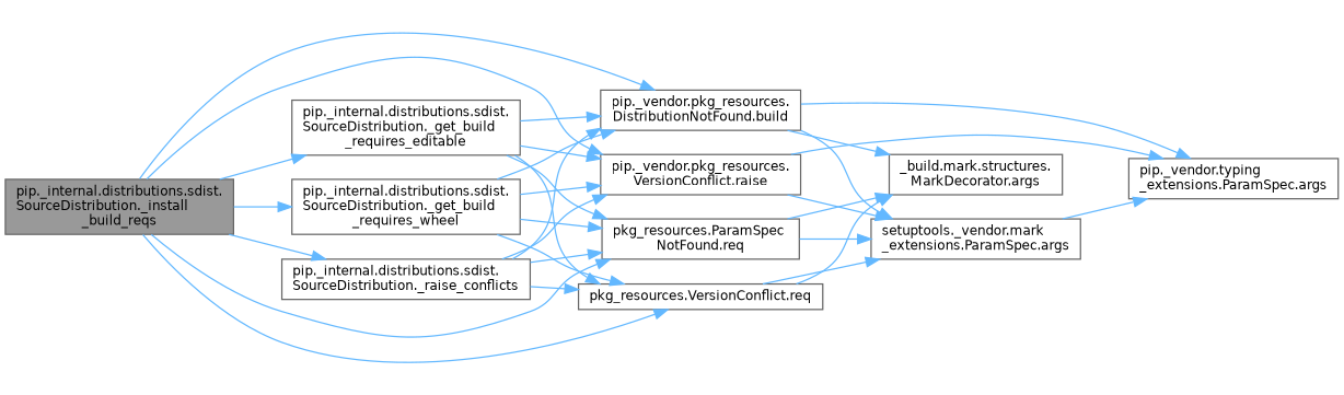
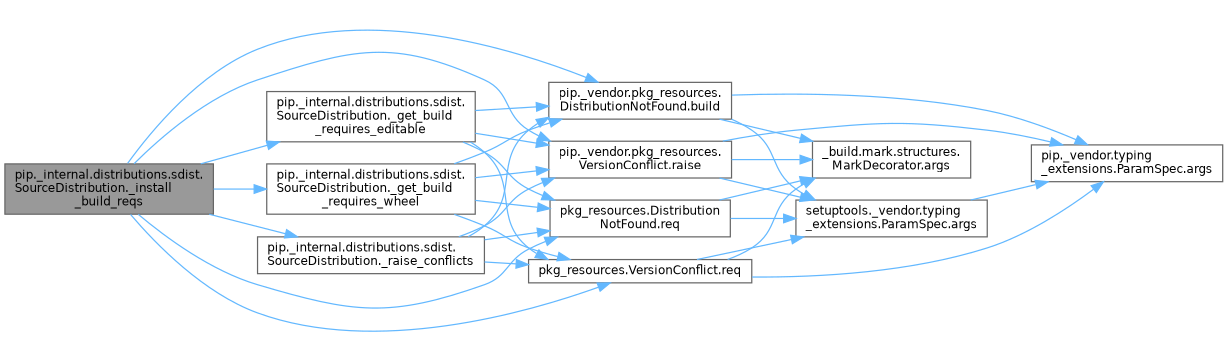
  digraph {
    rankdir=LR
    node [color=grey40 fillcolor=white fontname=Helvetica fontsize=10 shape=box style=filled]
    edge [color=steelblue1 fontname=Helvetica fontsize=10 labelfontname=Helvetica labelfontsize=10 style=solid]
    n1 [color=gray40 fillcolor=grey60 fontcolor=black height=0.2 label="pip._internal.distributions.sdist.\lSourceDistribution._install\l_build_reqs" width=0.4]
    n2 [height=0.2 label="pip._internal.distributions.sdist.\lSourceDistribution._get_build\l_requires_editable" width=0.4]
    n3 [height=0.2 label="pip._vendor.pkg_resources.\lDistributionNotFound.build" width=0.4]
    n4 [height=0.2 label="pip._vendor.pkg_resources.\lVersionConflict.raise" width=0.4]
-   n5 [height=0.2 label="pkg_resources.ParamSpec\lNotFound.req" width=0.4]
+   n5 [height=0.2 label="pkg_resources.Distribution\lNotFound.req" width=0.4]
    n6 [height=0.2 label="pkg_resources.VersionConflict.req" width=0.4]
    n7 [height=0.2 label="pip._internal.distributions.sdist.\lSourceDistribution._get_build\l_requires_wheel" width=0.4]
    n8 [height=0.2 label="pip._internal.distributions.sdist.\lSourceDistribution._raise_conflicts" width=0.4]
    n9 [height=0.2 label="_build.mark.structures.\lMarkDecorator.args" width=0.4]
    n10 [height=0.2 label="pip._vendor.typing\l_extensions.ParamSpec.args" width=0.4]
-   n11 [height=0.2 label="setuptools._vendor.mark\l_extensions.ParamSpec.args" width=0.4]
+   n11 [height=0.2 label="setuptools._vendor.typing\l_extensions.ParamSpec.args" width=0.4]
    n1 -> n2
    n1 -> n3
    n1 -> n4
    n1 -> n5
    n1 -> n6
    n1 -> n7
    n1 -> n8
    n2 -> n3
    n2 -> n4
    n2 -> n5
    n2 -> n6
    n3 -> n9
    n3 -> n10
    n3 -> n11
+   n4 -> n9
    n4 -> n10
    n4 -> n11
    n5 -> n9
    n5 -> n11
    n6 -> n9
+   n6 -> n10
    n6 -> n11
    n7 -> n3
    n7 -> n4
    n7 -> n5
    n7 -> n6
    n8 -> n3
    n8 -> n4
    n8 -> n5
    n8 -> n6
    n11 -> n10
  }
